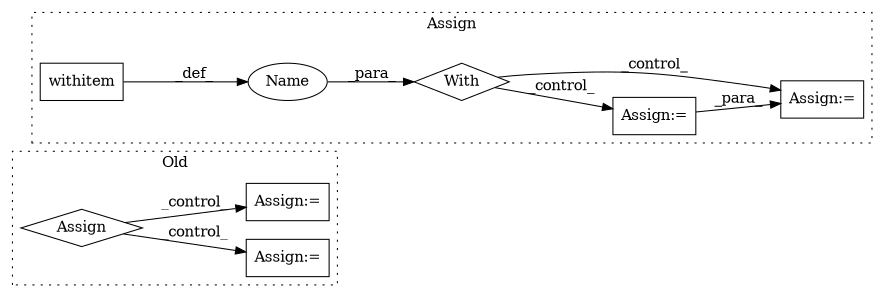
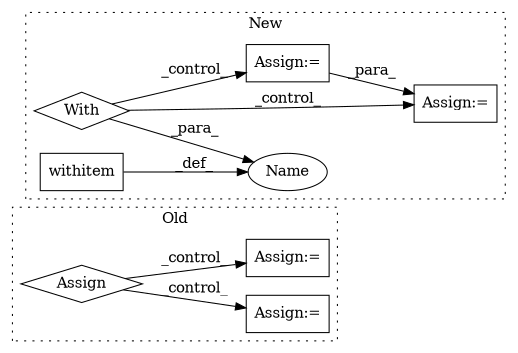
  digraph {
    rankdir=LR
    node [a=68 l=3 shape=box]
    n1 [a=107 l="4,14" label=Assign s="2541,2577" shape=diamond]
    n2 [label="Assign:=" s=2643]
    n3 [label="Assign:=" s=2600]
    n4 [a=39 l="5,43" label=With s="3843,3856" shape=diamond]
    n5 [a=49 l=8 label=withitem s=3848]
    n6 [label="Assign:=" s=4187]
    n7 [label="Assign:=" s=4466]
    n8 [a=87 l=4 label=Name s=3881 shape=ellipse]
    subgraph cluster_1 {
      label=Old
      style=dotted
      n1
      n2
      n3
    }
    subgraph cluster_2 {
-     label=Assign
+     label=New
      style=dotted
      n4
      n5
      n6
      n7
      n8
    }
    n1 -> n2 [label=_control_]
    n1 -> n3 [label=_control_]
    n4 -> n6 [label=_control_]
    n4 -> n7 [label=_control_]
    n5 -> n8 [label=_def_]
    n6 -> n7 [label=_para_]
-   n8 -> n4 [label=_para_]
+   n4 -> n8 [label=_para_]
  }
